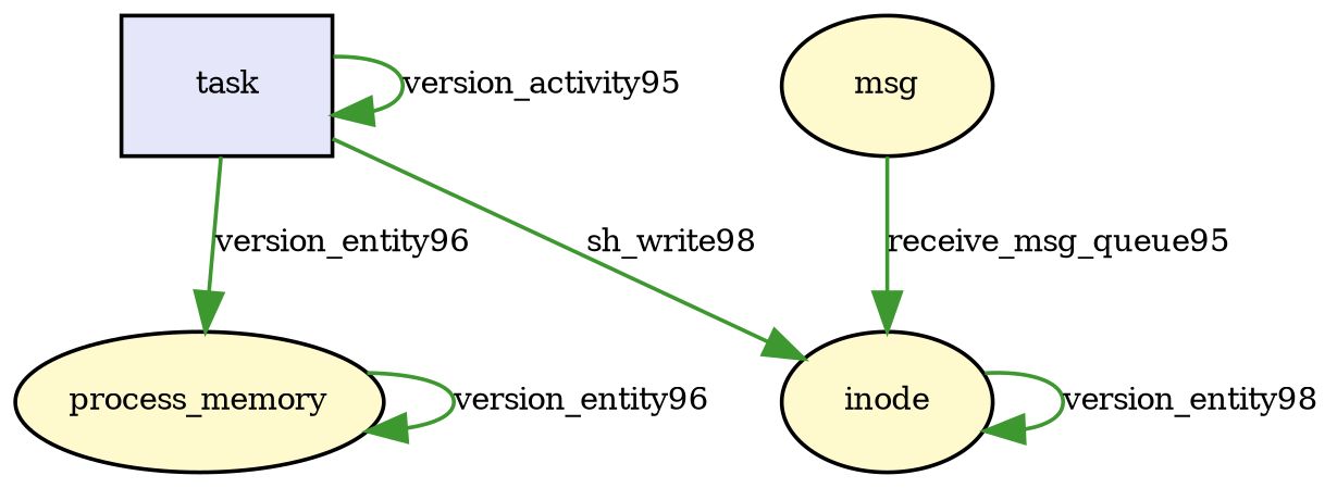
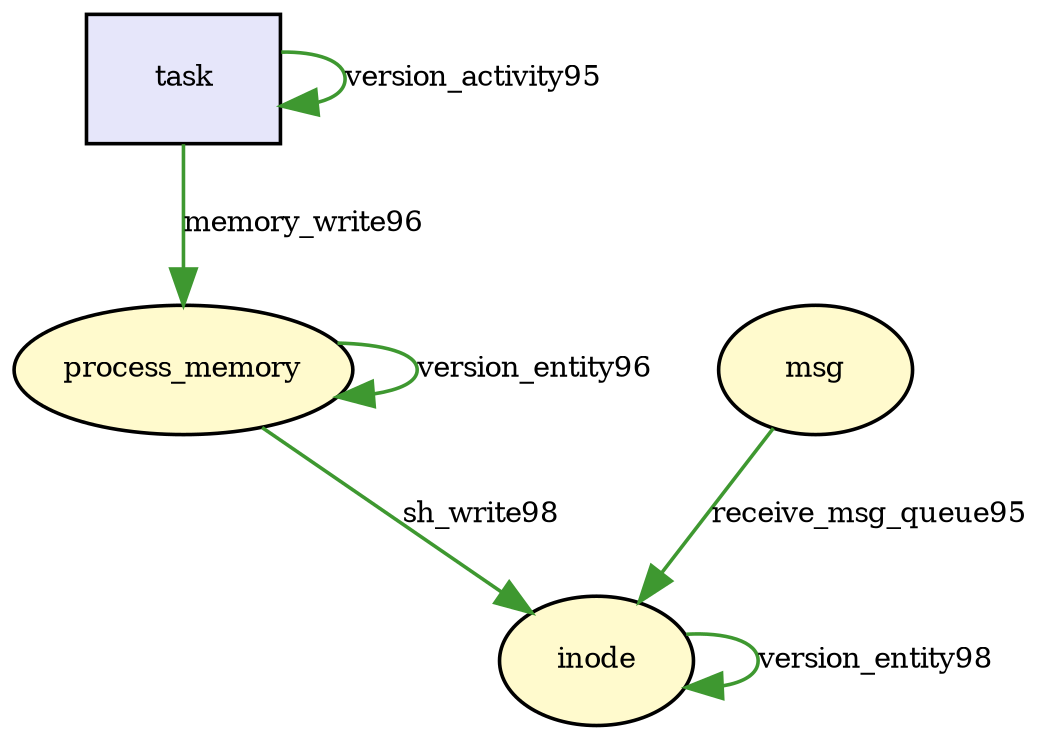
  digraph {
    node [fillcolor="#fffacd" fontsize=8 shape=ellipse style=filled]
    edge [color="#3e9830" fontsize=8]
    n1 [fillcolor="#e6e6fa" label=task shape=rectangle]
    n2 [label=process_memory]
    n3 [label=inode]
    n4 [label=msg]
    n1 -> n1 [label=version_activity95]
-   n1 -> n2 [label=version_entity96]
+   n1 -> n2 [label=memory_write96]
    n2 -> n2 [label=version_entity96]
-   n1 -> n3 [label=sh_write98]
+   n2 -> n3 [label=sh_write98]
    n3 -> n3 [label=version_entity98]
    n4 -> n3 [label=receive_msg_queue95]
  }
